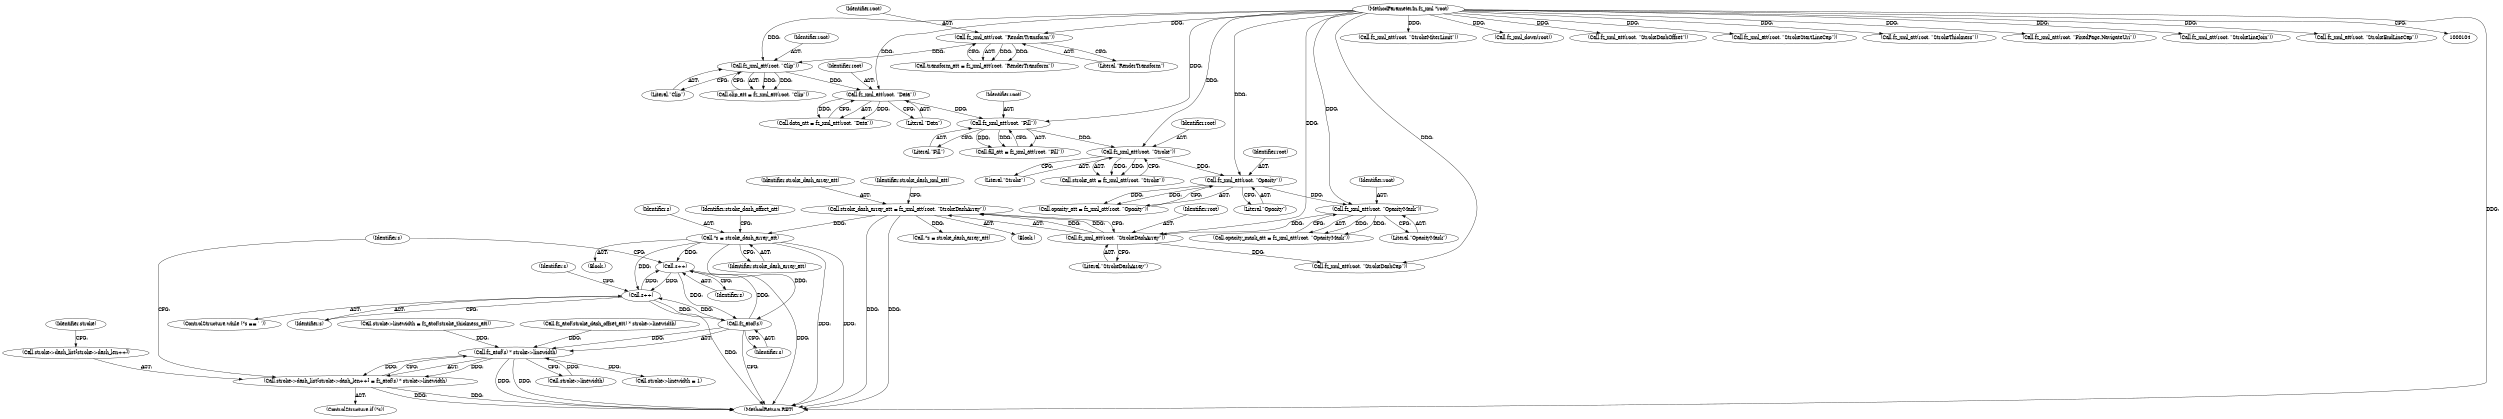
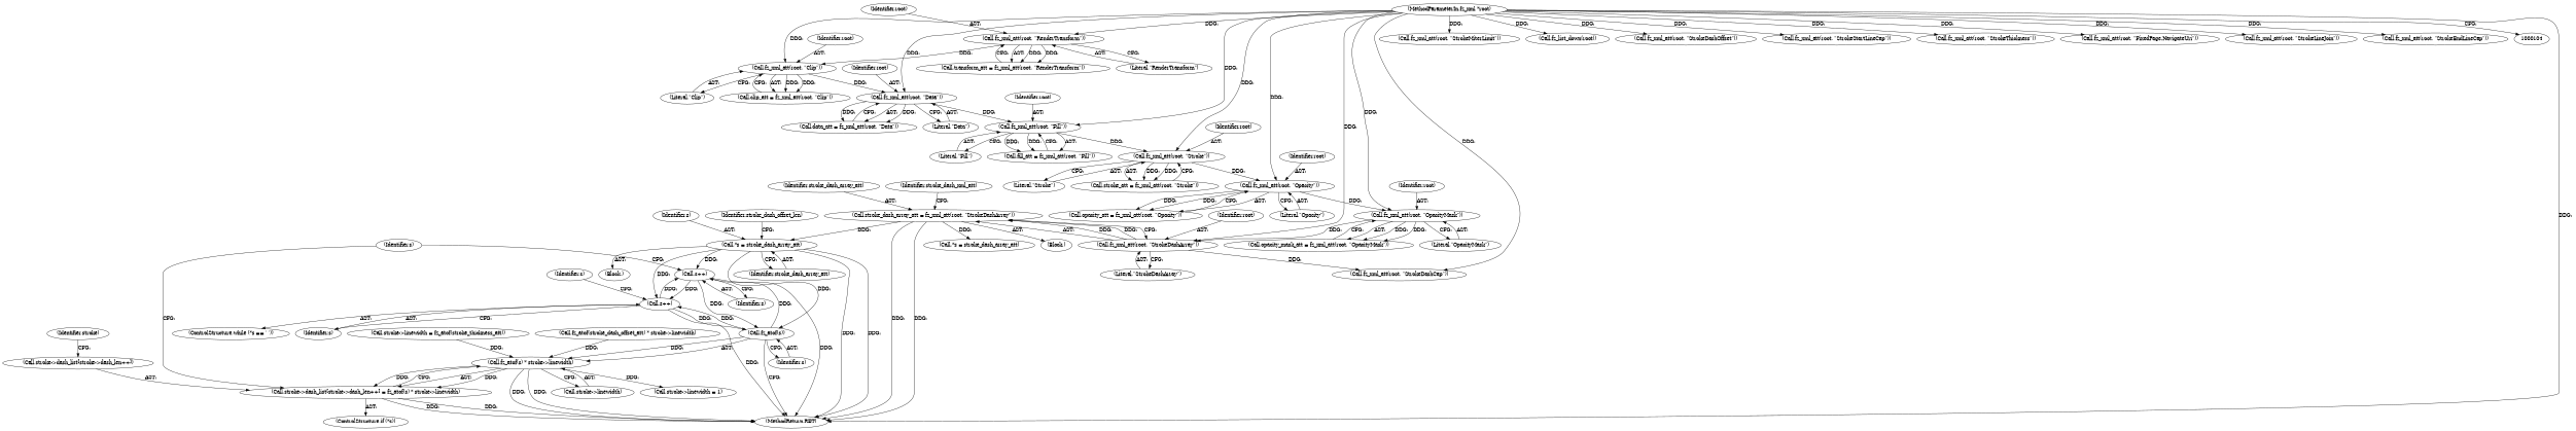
  digraph {
    fontname="DejaVu Serif"
    node [fontname="DejaVu Serif"]
    edge [fontname="DejaVu Serif"]
    n1 [label="(Call,s++)"]
    n2 [label="(Call,s++)"]
    n3 [label="(Call,fz_atof(s))"]
    n4 [label="(MethodReturn,RET)"]
    n5 [label="(Identifier,s)"]
    n6 [label="(ControlStructure,while (*s == ' '))"]
    n7 [label="(Identifier,s)"]
    n8 [label="(Call,fz_atof(s) * stroke->linewidth)"]
    n9 [label="(Identifier,s)"]
    n10 [label="(Call,*s = stroke_dash_array_att)"]
    n11 [label="(Identifier,stroke_dash_array_att)"]
    n12 [label="(Block,)"]
    n13 [label="(Call,stroke_dash_array_att = fz_xml_att(root, \"StrokeDashArray\"))"]
    n14 [label="(Call,fz_xml_att(root, \"StrokeDashArray\"))"]
    n15 [label="(Call,*s = stroke_dash_array_att)"]
    n16 [label="(Block,)"]
    n17 [label="(Call,fz_xml_att(root, \"StrokeDashCap\"))"]
    n18 [label="(Literal,\"StrokeDashArray\")"]
    n19 [label="(Call,fz_xml_att(root, \"OpacityMask\"))"]
    n20 [label="(Literal,\"OpacityMask\")"]
    n21 [label="(Call,opacity_mask_att = fz_xml_att(root, \"OpacityMask\"))"]
    n22 [label="(Call,fz_xml_att(root, \"Opacity\"))"]
    n23 [label="(Literal,\"Opacity\")"]
    n24 [label="(Call,opacity_att = fz_xml_att(root, \"Opacity\"))"]
    n25 [label="(Call,fz_xml_att(root, \"Stroke\"))"]
    n26 [label="(Literal,\"Stroke\")"]
    n27 [label="(Call,stroke_att = fz_xml_att(root, \"Stroke\"))"]
    n28 [label="(Call,fz_xml_att(root, \"Fill\"))"]
    n29 [label="(Literal,\"Fill\")"]
    n30 [label="(Call,fill_att = fz_xml_att(root, \"Fill\"))"]
    n31 [label="(Call,fz_xml_att(root, \"Data\"))"]
    n32 [label="(Call,data_att = fz_xml_att(root, \"Data\"))"]
    n33 [label="(Literal,\"Data\")"]
    n34 [label="(Call,fz_xml_att(root, \"Clip\"))"]
    n35 [label="(Literal,\"Clip\")"]
    n36 [label="(Call,clip_att = fz_xml_att(root, \"Clip\"))"]
    n37 [label="(Call,fz_xml_att(root, \"RenderTransform\"))"]
    n38 [label="(Literal,\"RenderTransform\")"]
    n39 [label="(Call,transform_att = fz_xml_att(root, \"RenderTransform\"))"]
    n40 [label="(MethodParameterIn,fz_xml *root)"]
    n41 [label="(Call,fz_xml_att(root, \"StrokeMiterLimit\"))"]
-   n42 [label="(Call,fz_xml_down(root))"]
+   n42 [label="(Call,fz_list_down(root))"]
    n43 [label="(Call,fz_xml_att(root, \"StrokeDashOffset\"))"]
    n44 [label="(Call,fz_xml_att(root, \"StrokeStartLineCap\"))"]
    n45 [label="(Call,fz_xml_att(root, \"StrokeThickness\"))"]
    n46 [label="(Call,fz_xml_att(root, \"FixedPage.NavigateUri\"))"]
    n47 [label="(Call,fz_xml_att(root, \"StrokeLineJoin\"))"]
    n48 [label="(Call,fz_xml_att(root, \"StrokeEndLineCap\"))"]
    1000104
    n50 [label="(Call,stroke->dash_list[stroke->dash_len++] = fz_atof(s) * stroke->linewidth)"]
    n51 [label="(Call,stroke->linewidth)"]
    n52 [label="(Call,stroke->linewidth = 1)"]
    n53 [label="(ControlStructure,if (*s))"]
-   n54 [label="(Identifier,stroke_dash_offset_att)"]
+   n54 [label="(Identifier,stroke_dash_offset_len)"]
    n55 [label="(Call,stroke->dash_list[stroke->dash_len++])"]
    n56 [label="(Identifier,s)"]
    n57 [label="(Identifier,root)"]
    n58 [label="(Identifier,root)"]
    n59 [label="(Identifier,root)"]
    n60 [label="(Identifier,root)"]
    n61 [label="(Identifier,root)"]
    n62 [label="(Identifier,root)"]
    n63 [label="(Call,fz_atof(stroke_dash_offset_att) * stroke->linewidth)"]
    n64 [label="(Identifier,s)"]
    n65 [label="(Identifier,s)"]
    n66 [label="(Identifier,root)"]
    n67 [label="(Identifier,stroke_dash_array_att)"]
    n68 [label="(Identifier,stroke)"]
    n69 [label="(Identifier,stroke_dash_xml_att)"]
    n70 [label="(Call,stroke->linewidth = fz_atof(stroke_thickness_att))"]
    n71 [label="(Identifier,root)"]
    n1 -> n2 [label="DDG: "]
    n1 -> n3 [label="DDG: "]
    n1 -> n4 [label="DDG: "]
    n1 -> n5 [label="CFG: "]
    n2 -> n1 [label="DDG: "]
    n2 -> n3 [label="DDG: "]
    n2 -> n4 [label="DDG: "]
    n2 -> n6 [label="AST: "]
    n2 -> n7 [label="CFG: "]
    n3 -> n1 [label="DDG: "]
    n3 -> n2 [label="DDG: "]
    n3 -> n4 [label="CFG: "]
    n3 -> n8 [label="AST: "]
    n3 -> n8 [label="DDG: "]
    n3 -> n9 [label="CFG: "]
    n5 -> n1 [label="AST: "]
    n7 -> n2 [label="AST: "]
    n8 -> n4 [label="DDG: "]
    n8 -> n4 [label="DDG: "]
    n8 -> n50 [label="AST: "]
    n8 -> n50 [label="DDG: "]
    n8 -> n50 [label="DDG: "]
    n8 -> n51 [label="CFG: "]
    n8 -> n52 [label="DDG: "]
    n9 -> n3 [label="AST: "]
    n10 -> n1 [label="DDG: "]
    n10 -> n2 [label="DDG: "]
    n10 -> n3 [label="DDG: "]
    n10 -> n4 [label="DDG: "]
    n10 -> n4 [label="DDG: "]
    n10 -> n11 [label="CFG: "]
    n10 -> n12 [label="AST: "]
    n11 -> n10 [label="AST: "]
    n13 -> n4 [label="DDG: "]
    n13 -> n4 [label="DDG: "]
    n13 -> n10 [label="DDG: "]
    n13 -> n14 [label="CFG: "]
    n13 -> n15 [label="DDG: "]
    n13 -> n16 [label="AST: "]
    n14 -> n13 [label="AST: "]
    n14 -> n13 [label="DDG: "]
    n14 -> n13 [label="DDG: "]
    n14 -> n17 [label="DDG: "]
    n14 -> n18 [label="CFG: "]
    n18 -> n14 [label="AST: "]
    n19 -> n14 [label="DDG: "]
    n19 -> n20 [label="CFG: "]
    n19 -> n21 [label="AST: "]
    n19 -> n21 [label="DDG: "]
    n19 -> n21 [label="DDG: "]
    n20 -> n19 [label="AST: "]
    n21 -> n19 [label="CFG: "]
    n22 -> n19 [label="DDG: "]
    n22 -> n23 [label="CFG: "]
    n22 -> n24 [label="AST: "]
    n22 -> n24 [label="DDG: "]
    n22 -> n24 [label="DDG: "]
    n23 -> n22 [label="AST: "]
    n24 -> n22 [label="CFG: "]
    n25 -> n22 [label="DDG: "]
    n25 -> n26 [label="CFG: "]
    n25 -> n27 [label="AST: "]
    n25 -> n27 [label="DDG: "]
    n25 -> n27 [label="DDG: "]
    n26 -> n25 [label="AST: "]
    n27 -> n25 [label="CFG: "]
    n28 -> n25 [label="DDG: "]
    n28 -> n29 [label="CFG: "]
    n28 -> n30 [label="AST: "]
    n28 -> n30 [label="DDG: "]
    n28 -> n30 [label="DDG: "]
    n29 -> n28 [label="AST: "]
    n30 -> n28 [label="CFG: "]
    n31 -> n28 [label="DDG: "]
    n31 -> n32 [label="AST: "]
    n31 -> n32 [label="DDG: "]
    n31 -> n32 [label="DDG: "]
    n31 -> n33 [label="CFG: "]
    n32 -> n31 [label="CFG: "]
    n33 -> n31 [label="AST: "]
    n34 -> n31 [label="DDG: "]
    n34 -> n35 [label="CFG: "]
    n34 -> n36 [label="AST: "]
    n34 -> n36 [label="DDG: "]
    n34 -> n36 [label="DDG: "]
    n35 -> n34 [label="AST: "]
    n36 -> n34 [label="CFG: "]
    n37 -> n34 [label="DDG: "]
    n37 -> n38 [label="CFG: "]
    n37 -> n39 [label="AST: "]
    n37 -> n39 [label="DDG: "]
    n37 -> n39 [label="DDG: "]
    n38 -> n37 [label="AST: "]
    n39 -> n37 [label="CFG: "]
    n40 -> n4 [label="DDG: "]
    n40 -> n14 [label="DDG: "]
    n40 -> n17 [label="DDG: "]
    n40 -> n19 [label="DDG: "]
    n40 -> n22 [label="DDG: "]
    n40 -> n25 [label="DDG: "]
    n40 -> n28 [label="DDG: "]
    n40 -> n31 [label="DDG: "]
    n40 -> n34 [label="DDG: "]
    n40 -> n37 [label="DDG: "]
    n40 -> n41 [label="DDG: "]
    n40 -> n42 [label="DDG: "]
    n40 -> n43 [label="DDG: "]
    n40 -> n44 [label="DDG: "]
    n40 -> n45 [label="DDG: "]
    n40 -> n46 [label="DDG: "]
    n40 -> n47 [label="DDG: "]
    n40 -> n48 [label="DDG: "]
    n40 -> 1000104 [label="CFG: "]
    n50 -> n4 [label="DDG: "]
    n50 -> n4 [label="DDG: "]
    n50 -> n8 [label="CFG: "]
    n50 -> n53 [label="AST: "]
-   n51 -> n8 [label="DDG: "]
+   n51 -> n8 [label="AST: "]
    n54 -> n10 [label="CFG: "]
    n55 -> n50 [label="AST: "]
    n56 -> n10 [label="AST: "]
    n57 -> n34 [label="AST: "]
    n58 -> n31 [label="AST: "]
    n59 -> n22 [label="AST: "]
    n60 -> n25 [label="AST: "]
    n61 -> n14 [label="AST: "]
    n62 -> n19 [label="AST: "]
    n63 -> n8 [label="DDG: "]
    n64 -> n2 [label="CFG: "]
    n65 -> n1 [label="CFG: "]
    n65 -> n50 [label="CFG: "]
    n66 -> n37 [label="AST: "]
    n67 -> n13 [label="AST: "]
    n68 -> n55 [label="CFG: "]
    n69 -> n13 [label="CFG: "]
    n70 -> n8 [label="DDG: "]
    n71 -> n28 [label="AST: "]
  }
